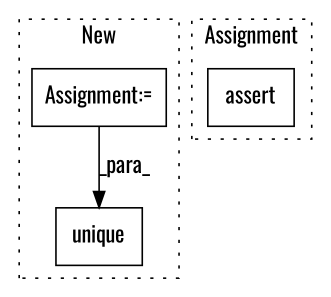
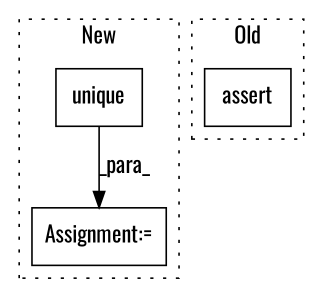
  digraph {
    fontname=Oswald
    node [a=32 shape=box fontname=Oswald]
    n1 [l="7,1" label=unique s="1644,1655"]
    n2 [a=7 l=1 label="Assignment:=" s=1637]
    n3 [l="13,1" label=assert s="2992,3035"]
    subgraph cluster_1 {
      label=New
      style=dotted
      n1
      n2
    }
    subgraph cluster_2 {
-     label=Assignment
+     label=Old
      style=dotted
      n3
    }
-   n2 -> n1 [label=_para_ fontname=Oswald]
+   n1 -> n2 [label=_para_ fontname=Oswald]
  }
